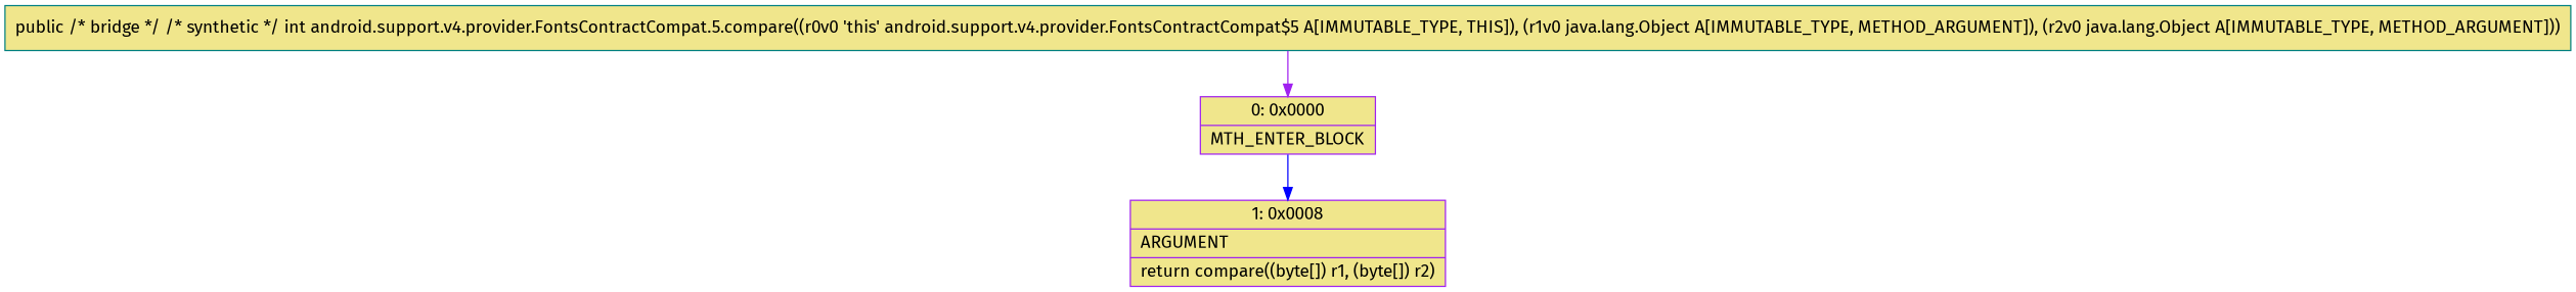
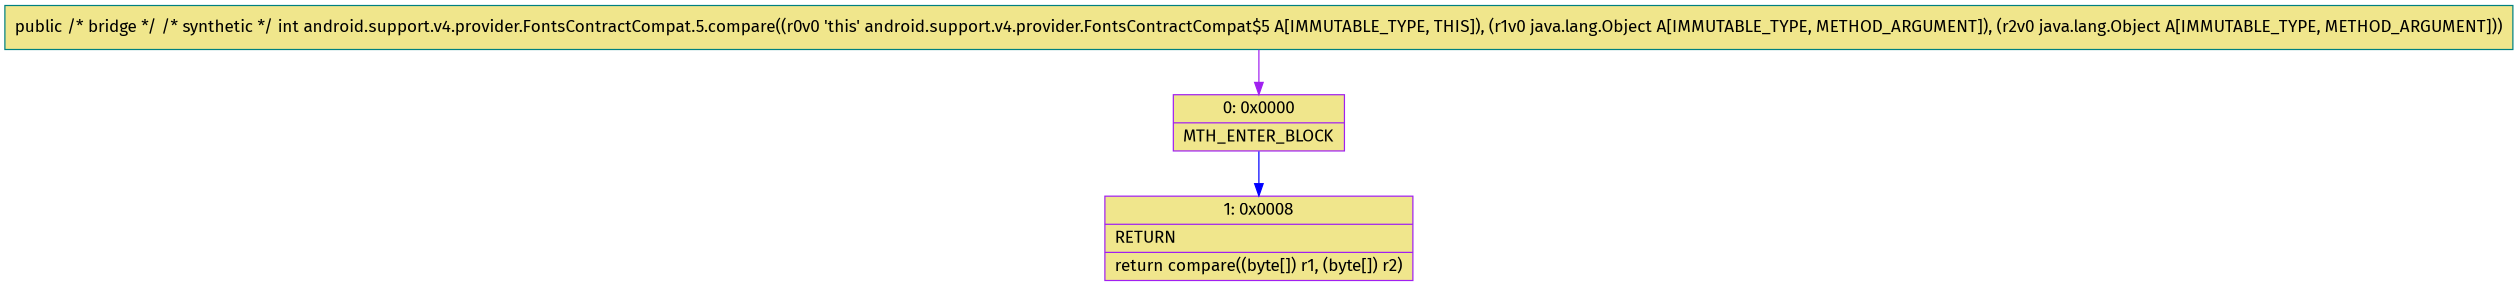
  digraph {
    fontname="Fira Sans"
    node [shape=record style=filled fillcolor=khaki color=purple fontname="Fira Sans"]
    edge [fontname="Fira Sans"]
    n1 [label="{0\:\ 0x0000|MTH_ENTER_BLOCK\l}"]
-   n2 [label="{1\:\ 0x0008|ARGUMENT\l|return compare((byte[]) r1, (byte[]) r2)\l}"]
+   n2 [label="{1\:\ 0x0008|RETURN\l|return compare((byte[]) r1, (byte[]) r2)\l}"]
    n3 [label="{public \/* bridge *\/ \/* synthetic *\/ int android.support.v4.provider.FontsContractCompat.5.compare((r0v0 'this' android.support.v4.provider.FontsContractCompat$5 A[IMMUTABLE_TYPE, THIS]), (r1v0 java.lang.Object A[IMMUTABLE_TYPE, METHOD_ARGUMENT]), (r2v0 java.lang.Object A[IMMUTABLE_TYPE, METHOD_ARGUMENT])) }" color=teal]
    n1 -> n2 [color=blue]
    n3 -> n1 [color=purple]
  }
